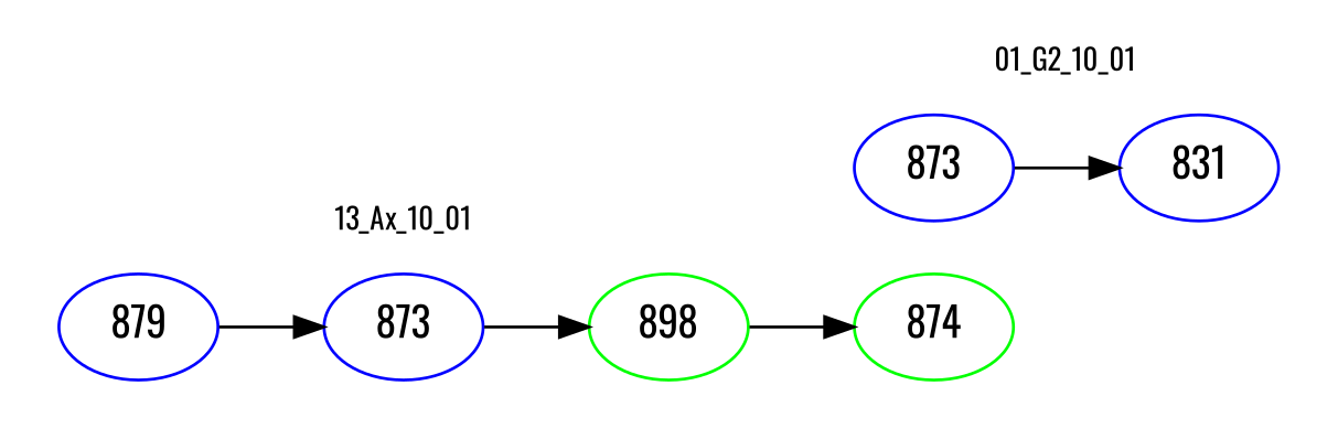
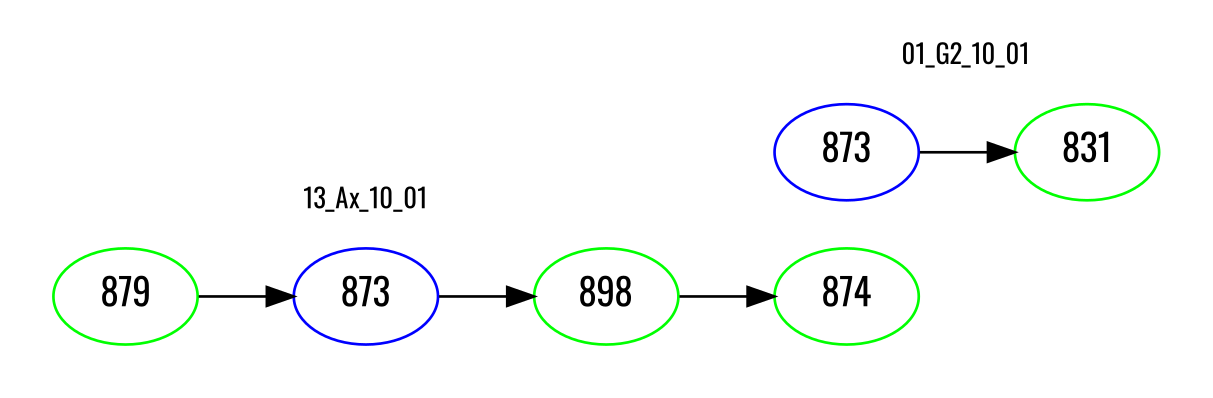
  digraph {
    fontname=Oswald
    rankdir=LR
    node [color=blue fontname=Oswald]
    edge [color=black fontname=Oswald]
-   n1 [label=879]
+   n1 [color=green label=879]
    n2 [label=873]
    n3 [color=green label=898]
    n4 [label=873]
-   n5 [label=831]
+   n5 [color=green label=831]
    n6 [color=green label=874]
    subgraph cluster_1 {
      color=white
      fontsize=10
      label="13_Ax_10_01"
      n1
      n2
      n3
    }
    subgraph cluster_2 {
      color=white
      fontsize=10
      label="01_G2_10_01"
      n4
      n5
      n6
    }
    n1 -> n2
    n2 -> n3
    n3 -> n6
    n4 -> n5
  }
